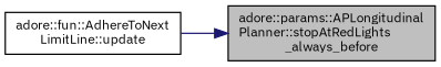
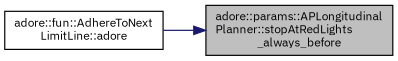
  digraph {
    rankdir=RL
    fontname="IBM Plex Sans"
    node [color=black fontname="IBM Plex Sans" fontsize=10 shape=record style=filled]
    n1 [fillcolor=grey75 fontcolor=black height=0.2 label="adore::params::APLongitudinal\lPlanner::stopAtRedLights\l_always_before" width=0.4]
-   n2 [fillcolor=white height=0.2 label="adore::fun::AdhereToNext\lLimitLine::update" width=0.4]
+   n2 [fillcolor=white height=0.2 label="adore::fun::AdhereToNext\lLimitLine::adore" width=0.4]
    n1 -> n2 [color=midnightblue dir=back fontname="IBM Plex Sans" fontsize=10 labelfontname=Helvetica labelfontsize=10 style=solid]
  }
